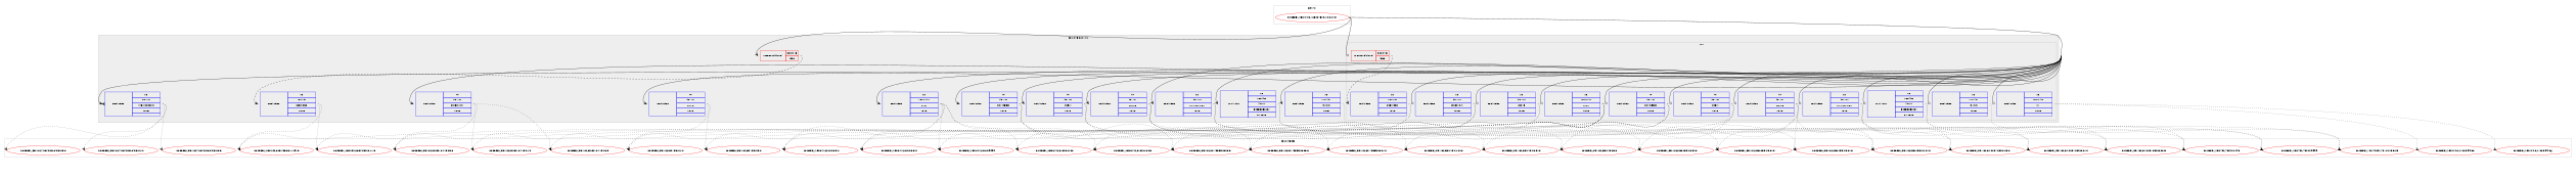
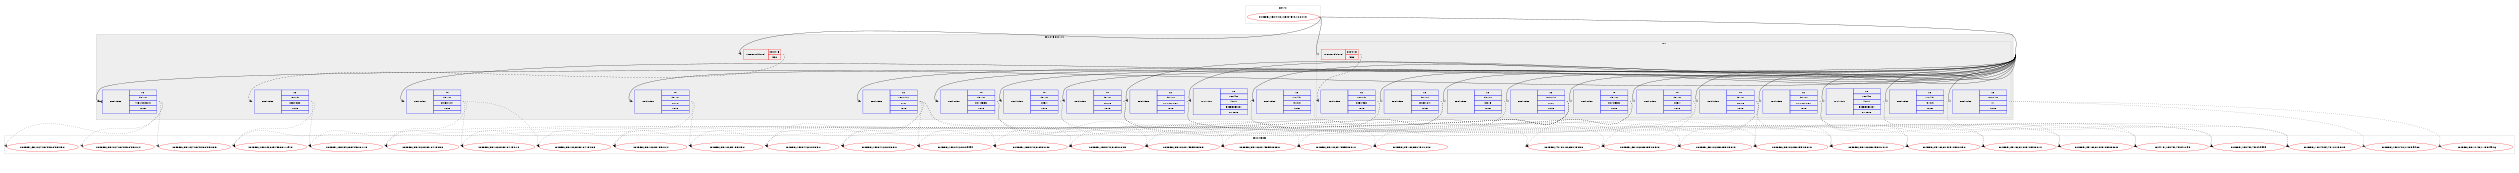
  digraph {
    compound=true
    concentrate=true
    fontname=Helvetica
    fontsize=10
    newrank=true
    rankdir=TB
    ranksep=1.5
    node [color=red fontname=Helvetica fontsize=10]
    edge [arrowhead=vee headport=w style=dotted tailport=e weight=100]
    n1 [label="portage://net-misc/x2goclient-4.1.2.1-r1" width=4]
    n2 [color=blue label=<<TABLE BORDER="0" CELLBORDER="1" CELLSPACING="0" CELLPADDING="4" WIDTH="220"><TR><TD ROWSPAN="6" CELLPADDING="30">pack_dep</TD></TR><TR><TD WIDTH="110">no</TD></TR><TR><TD>net-nds</TD></TR><TR><TD>openldap</TD></TR><TR><TD>none</TD></TR><TR><TD></TD></TR></TABLE>> shape=none]
    n3 [label=<<TABLE BORDER="0" CELLBORDER="1" CELLSPACING="0" CELLPADDING="4"><TR><TD ROWSPAN="3" CELLPADDING="10">use_conditional</TD></TR><TR><TD>positive</TD></TR><TR><TD>ldap</TD></TR></TABLE>> shape=none]
    n4 [color=blue label=<<TABLE BORDER="0" CELLBORDER="1" CELLSPACING="0" CELLPADDING="4" WIDTH="220"><TR><TD ROWSPAN="6" CELLPADDING="30">pack_dep</TD></TR><TR><TD WIDTH="110">no</TD></TR><TR><TD>dev-qt</TD></TR><TR><TD>linguist-tools</TD></TR><TR><TD>none</TD></TR><TR><TD></TD></TR></TABLE>> shape=none]
    n5 [color=blue label=<<TABLE BORDER="0" CELLBORDER="1" CELLSPACING="0" CELLPADDING="4" WIDTH="220"><TR><TD ROWSPAN="6" CELLPADDING="30">pack_dep</TD></TR><TR><TD WIDTH="110">no</TD></TR><TR><TD>dev-qt</TD></TR><TR><TD>qtcore</TD></TR><TR><TD>none</TD></TR><TR><TD></TD></TR></TABLE>> shape=none]
    n6 [color=blue label=<<TABLE BORDER="0" CELLBORDER="1" CELLSPACING="0" CELLPADDING="4" WIDTH="220"><TR><TD ROWSPAN="6" CELLPADDING="30">pack_dep</TD></TR><TR><TD WIDTH="110">no</TD></TR><TR><TD>dev-qt</TD></TR><TR><TD>qtgui</TD></TR><TR><TD>none</TD></TR><TR><TD></TD></TR></TABLE>> shape=none]
    n7 [color=blue label=<<TABLE BORDER="0" CELLBORDER="1" CELLSPACING="0" CELLPADDING="4" WIDTH="220"><TR><TD ROWSPAN="6" CELLPADDING="30">pack_dep</TD></TR><TR><TD WIDTH="110">no</TD></TR><TR><TD>dev-qt</TD></TR><TR><TD>qtnetwork</TD></TR><TR><TD>none</TD></TR><TR><TD></TD></TR></TABLE>> shape=none]
    n8 [color=blue label=<<TABLE BORDER="0" CELLBORDER="1" CELLSPACING="0" CELLPADDING="4" WIDTH="220"><TR><TD ROWSPAN="6" CELLPADDING="30">pack_dep</TD></TR><TR><TD WIDTH="110">no</TD></TR><TR><TD>dev-qt</TD></TR><TR><TD>qtsvg</TD></TR><TR><TD>none</TD></TR><TR><TD></TD></TR></TABLE>> shape=none]
    n9 [color=blue label=<<TABLE BORDER="0" CELLBORDER="1" CELLSPACING="0" CELLPADDING="4" WIDTH="220"><TR><TD ROWSPAN="6" CELLPADDING="30">pack_dep</TD></TR><TR><TD WIDTH="110">no</TD></TR><TR><TD>dev-qt</TD></TR><TR><TD>qtwidgets</TD></TR><TR><TD>none</TD></TR><TR><TD></TD></TR></TABLE>> shape=none]
    n10 [color=blue label=<<TABLE BORDER="0" CELLBORDER="1" CELLSPACING="0" CELLPADDING="4" WIDTH="220"><TR><TD ROWSPAN="6" CELLPADDING="30">pack_dep</TD></TR><TR><TD WIDTH="110">no</TD></TR><TR><TD>dev-qt</TD></TR><TR><TD>qtx11extras</TD></TR><TR><TD>none</TD></TR><TR><TD></TD></TR></TABLE>> shape=none]
    n11 [color=blue label=<<TABLE BORDER="0" CELLBORDER="1" CELLSPACING="0" CELLPADDING="4" WIDTH="220"><TR><TD ROWSPAN="6" CELLPADDING="30">pack_dep</TD></TR><TR><TD WIDTH="110">no</TD></TR><TR><TD>net-libs</TD></TR><TR><TD>libssh</TD></TR><TR><TD>greaterequal</TD></TR><TR><TD>0.7.5-r2</TD></TR></TABLE>> shape=none]
    n12 [color=blue label=<<TABLE BORDER="0" CELLBORDER="1" CELLSPACING="0" CELLPADDING="4" WIDTH="220"><TR><TD ROWSPAN="6" CELLPADDING="30">pack_dep</TD></TR><TR><TD WIDTH="110">no</TD></TR><TR><TD>net-print</TD></TR><TR><TD>cups</TD></TR><TR><TD>none</TD></TR><TR><TD></TD></TR></TABLE>> shape=none]
    n13 [color=blue label=<<TABLE BORDER="0" CELLBORDER="1" CELLSPACING="0" CELLPADDING="4" WIDTH="220"><TR><TD ROWSPAN="6" CELLPADDING="30">pack_dep</TD></TR><TR><TD WIDTH="110">no</TD></TR><TR><TD>x11-libs</TD></TR><TR><TD>libXpm</TD></TR><TR><TD>none</TD></TR><TR><TD></TD></TR></TABLE>> shape=none]
    n14 [color=blue label=<<TABLE BORDER="0" CELLBORDER="1" CELLSPACING="0" CELLPADDING="4" WIDTH="220"><TR><TD ROWSPAN="6" CELLPADDING="30">pack_dep</TD></TR><TR><TD WIDTH="110">no</TD></TR><TR><TD>net-nds</TD></TR><TR><TD>openldap</TD></TR><TR><TD>none</TD></TR><TR><TD></TD></TR></TABLE>> shape=none]
    n15 [label=<<TABLE BORDER="0" CELLBORDER="1" CELLSPACING="0" CELLPADDING="4"><TR><TD ROWSPAN="3" CELLPADDING="10">use_conditional</TD></TR><TR><TD>positive</TD></TR><TR><TD>ldap</TD></TR></TABLE>> shape=none]
    n16 [color=blue label=<<TABLE BORDER="0" CELLBORDER="1" CELLSPACING="0" CELLPADDING="4" WIDTH="220"><TR><TD ROWSPAN="6" CELLPADDING="30">pack_dep</TD></TR><TR><TD WIDTH="110">no</TD></TR><TR><TD>dev-qt</TD></TR><TR><TD>qtcore</TD></TR><TR><TD>none</TD></TR><TR><TD></TD></TR></TABLE>> shape=none]
    n17 [color=blue label=<<TABLE BORDER="0" CELLBORDER="1" CELLSPACING="0" CELLPADDING="4" WIDTH="220"><TR><TD ROWSPAN="6" CELLPADDING="30">pack_dep</TD></TR><TR><TD WIDTH="110">no</TD></TR><TR><TD>net-print</TD></TR><TR><TD>cups</TD></TR><TR><TD>none</TD></TR><TR><TD></TD></TR></TABLE>> shape=none]
    n18 [color=blue label=<<TABLE BORDER="0" CELLBORDER="1" CELLSPACING="0" CELLPADDING="4" WIDTH="220"><TR><TD ROWSPAN="6" CELLPADDING="30">pack_dep</TD></TR><TR><TD WIDTH="110">no</TD></TR><TR><TD>dev-qt</TD></TR><TR><TD>qtgui</TD></TR><TR><TD>none</TD></TR><TR><TD></TD></TR></TABLE>> shape=none]
    n19 [color=blue label=<<TABLE BORDER="0" CELLBORDER="1" CELLSPACING="0" CELLPADDING="4" WIDTH="220"><TR><TD ROWSPAN="6" CELLPADDING="30">pack_dep</TD></TR><TR><TD WIDTH="110">no</TD></TR><TR><TD>dev-qt</TD></TR><TR><TD>qtnetwork</TD></TR><TR><TD>none</TD></TR><TR><TD></TD></TR></TABLE>> shape=none]
    n20 [color=blue label=<<TABLE BORDER="0" CELLBORDER="1" CELLSPACING="0" CELLPADDING="4" WIDTH="220"><TR><TD ROWSPAN="6" CELLPADDING="30">pack_dep</TD></TR><TR><TD WIDTH="110">no</TD></TR><TR><TD>dev-qt</TD></TR><TR><TD>qtsvg</TD></TR><TR><TD>none</TD></TR><TR><TD></TD></TR></TABLE>> shape=none]
    n21 [color=blue label=<<TABLE BORDER="0" CELLBORDER="1" CELLSPACING="0" CELLPADDING="4" WIDTH="220"><TR><TD ROWSPAN="6" CELLPADDING="30">pack_dep</TD></TR><TR><TD WIDTH="110">no</TD></TR><TR><TD>dev-qt</TD></TR><TR><TD>qtwidgets</TD></TR><TR><TD>none</TD></TR><TR><TD></TD></TR></TABLE>> shape=none]
    n22 [color=blue label=<<TABLE BORDER="0" CELLBORDER="1" CELLSPACING="0" CELLPADDING="4" WIDTH="220"><TR><TD ROWSPAN="6" CELLPADDING="30">pack_dep</TD></TR><TR><TD WIDTH="110">no</TD></TR><TR><TD>dev-qt</TD></TR><TR><TD>qtx11extras</TD></TR><TR><TD>none</TD></TR><TR><TD></TD></TR></TABLE>> shape=none]
    n23 [color=blue label=<<TABLE BORDER="0" CELLBORDER="1" CELLSPACING="0" CELLPADDING="4" WIDTH="220"><TR><TD ROWSPAN="6" CELLPADDING="30">pack_dep</TD></TR><TR><TD WIDTH="110">no</TD></TR><TR><TD>net-libs</TD></TR><TR><TD>libssh</TD></TR><TR><TD>greaterequal</TD></TR><TR><TD>0.7.5-r2</TD></TR></TABLE>> shape=none]
    n24 [color=blue label=<<TABLE BORDER="0" CELLBORDER="1" CELLSPACING="0" CELLPADDING="4" WIDTH="220"><TR><TD ROWSPAN="6" CELLPADDING="30">pack_dep</TD></TR><TR><TD WIDTH="110">no</TD></TR><TR><TD>net-misc</TD></TR><TR><TD>nx</TD></TR><TR><TD>none</TD></TR><TR><TD></TD></TR></TABLE>> shape=none]
    n25 [color=blue label=<<TABLE BORDER="0" CELLBORDER="1" CELLSPACING="0" CELLPADDING="4" WIDTH="220"><TR><TD ROWSPAN="6" CELLPADDING="30">pack_dep</TD></TR><TR><TD WIDTH="110">no</TD></TR><TR><TD>x11-libs</TD></TR><TR><TD>libXpm</TD></TR><TR><TD>none</TD></TR><TR><TD></TD></TR></TABLE>> shape=none]
    n26 [label="portage://net-nds/openldap-2.4.49-r1" width=4]
    n27 [label="portage://net-nds/openldap-2.4.48" width=4]
    n28 [label="portage://dev-qt/linguist-tools-5.14.1" width=4]
    n29 [label="portage://dev-qt/linguist-tools-5.13.2" width=4]
    n30 [label="portage://dev-qt/linguist-tools-5.12.3" width=4]
    n31 [label="portage://dev-qt/qtcore-5.14.1-r1" width=4]
    n32 [label="portage://dev-qt/qtcore-5.13.2-r2" width=4]
    n33 [label="portage://dev-qt/qtcore-5.13.2-r1" width=4]
    n34 [label="portage://dev-qt/qtcore-5.12.3-r2" width=4]
    n35 [label="portage://dev-qt/qtgui-5.14.1-r2" width=4]
-   n36 [label="portage://dev-qt/qtgui-5.13.2" width=4]
-   n37 [label="portage://dev-qt/qtgui-5.12.3-r1" width=4]
+   n36 [label="portage://libXpm-qt/qtgui-5.13.2" width=4]
    n38 [label="portage://dev-qt/qtnetwork-5.14.1" width=4]
    n39 [label="portage://dev-qt/qtnetwork-5.13.2" width=4]
    n40 [label="portage://dev-qt/qtnetwork-5.12.3" width=4]
    n41 [label="portage://dev-qt/qtsvg-5.14.1" width=4]
    n42 [label="portage://dev-qt/qtsvg-5.13.2" width=4]
    n43 [label="portage://dev-qt/qtwidgets-5.14.1" width=4]
    n44 [label="portage://dev-qt/qtwidgets-5.13.2" width=4]
    n45 [label="portage://dev-qt/qtwidgets-5.12.3" width=4]
    n46 [label="portage://dev-qt/qtx11extras-5.14.1" width=4]
    n47 [label="portage://dev-qt/qtx11extras-0.13.2" width=4]
    n48 [label="portage://dev-qt/qtx11extras-5.12.3" width=4]
    n49 [label="portage://net-libs/libssh-9999" width=4]
-   n50 [label="portage://net-libs/libssh-0.9.3" width=4]
+   n50 [label="positive://net-libs/libssh-0.9.3" width=4]
    n51 [label="portage://net-print/cups-9999" width=4]
    n52 [label="portage://net-print/cups-2.3.1" width=4]
    n53 [label="portage://net-print/cups-2.3.0" width=4]
    n54 [label="portage://net-print/cups-2.2.13" width=4]
    n55 [label="portage://net-print/cups-2.2.12" width=4]
    n56 [label="portage://x11-libssh/libXpm-3.5.13" width=4]
    n57 [label="portage://net-misc/nx-3.5.99.22" width=4]
-   n58 [label="portage://net-misc/nx-3.5.99.16" width=4]
+   n58 [label="portage://dev-misc/nx-3.5.99.16" width=4]
    subgraph cluster_1 {
      color=gray
      label=<<i>ebuild</i>>
      rank=same
      n1
    }
    subgraph cluster_2 {
      color=gray
      label=<<i>dependencies</i>>
      subgraph cluster_3 {
        color=gray
        fillcolor="#eeeeee"
        label=<<i>compile</i>>
        style=filled
        subgraph sub_4 {
          color=gray
          fillcolor="#eeeeee"
          label=<<i>compile</i>>
          style=filled
          n3
          subgraph sub_5 {
            color=gray
            fillcolor="#eeeeee"
            label=<<i>compile</i>>
            style=filled
            n2
          }
        }
        subgraph sub_6 {
          color=gray
          fillcolor="#eeeeee"
          label=<<i>compile</i>>
          style=filled
          n4
        }
        subgraph sub_7 {
          color=gray
          fillcolor="#eeeeee"
          label=<<i>compile</i>>
          style=filled
          n5
        }
        subgraph sub_8 {
          color=gray
          fillcolor="#eeeeee"
          label=<<i>compile</i>>
          style=filled
          n6
        }
        subgraph sub_9 {
          color=gray
          fillcolor="#eeeeee"
          label=<<i>compile</i>>
          style=filled
          n7
        }
        subgraph sub_10 {
          color=gray
          fillcolor="#eeeeee"
          label=<<i>compile</i>>
          style=filled
          n8
        }
        subgraph sub_11 {
          color=gray
          fillcolor="#eeeeee"
          label=<<i>compile</i>>
          style=filled
          n9
        }
        subgraph sub_12 {
          color=gray
          fillcolor="#eeeeee"
          label=<<i>compile</i>>
          style=filled
          n10
        }
        subgraph sub_13 {
          color=gray
          fillcolor="#eeeeee"
          label=<<i>compile</i>>
          style=filled
          n11
        }
        subgraph sub_14 {
          color=gray
          fillcolor="#eeeeee"
          label=<<i>compile</i>>
          style=filled
          n12
        }
        subgraph sub_15 {
          color=gray
          fillcolor="#eeeeee"
          label=<<i>compile</i>>
          style=filled
          n13
        }
      }
      subgraph cluster_16 {
        color=gray
        fillcolor="#eeeeee"
        label=<<i>compile and run</i>>
        style=filled
      }
      subgraph cluster_17 {
        color=gray
        fillcolor="#eeeeee"
        label=<<i>run</i>>
        style=filled
        subgraph sub_18 {
          color=gray
          fillcolor="#eeeeee"
          label=<<i>run</i>>
          style=filled
          n15
          subgraph sub_19 {
            color=gray
            fillcolor="#eeeeee"
            label=<<i>run</i>>
            style=filled
            n14
          }
        }
        subgraph sub_20 {
          color=gray
          fillcolor="#eeeeee"
          label=<<i>run</i>>
          style=filled
          n16
        }
        subgraph sub_21 {
          color=gray
          fillcolor="#eeeeee"
          label=<<i>run</i>>
          style=filled
          n17
        }
        subgraph sub_22 {
          color=gray
          fillcolor="#eeeeee"
          label=<<i>run</i>>
          style=filled
          n18
        }
        subgraph sub_23 {
          color=gray
          fillcolor="#eeeeee"
          label=<<i>run</i>>
          style=filled
          n19
        }
        subgraph sub_24 {
          color=gray
          fillcolor="#eeeeee"
          label=<<i>run</i>>
          style=filled
          n20
        }
        subgraph sub_25 {
          color=gray
          fillcolor="#eeeeee"
          label=<<i>run</i>>
          style=filled
          n21
        }
        subgraph sub_26 {
          color=gray
          fillcolor="#eeeeee"
          label=<<i>run</i>>
          style=filled
          n22
        }
        subgraph sub_27 {
          color=gray
          fillcolor="#eeeeee"
          label=<<i>run</i>>
          style=filled
          n23
        }
        subgraph sub_28 {
          color=gray
          fillcolor="#eeeeee"
          label=<<i>run</i>>
          style=filled
          n24
        }
        subgraph sub_29 {
          color=gray
          fillcolor="#eeeeee"
          label=<<i>run</i>>
          style=filled
          n25
        }
      }
    }
    subgraph cluster_30 {
      color=gray
      label=<<i>candidates</i>>
      rank=same
      subgraph sub_31 {
        color=black
        label=<<i>candidates</i>>
        nodesep=1
        rank=same
        n26
        n27
      }
      subgraph sub_32 {
        color=black
        label=<<i>candidates</i>>
        nodesep=1
        rank=same
        n28
        n29
        n30
      }
      subgraph sub_33 {
        color=black
        label=<<i>candidates</i>>
        nodesep=1
        rank=same
        n31
        n32
        n33
        n34
      }
      subgraph sub_34 {
        color=black
        label=<<i>candidates</i>>
        nodesep=1
        rank=same
        n35
        n36
-       n37
      }
      subgraph sub_35 {
        color=black
        label=<<i>candidates</i>>
        nodesep=1
        rank=same
        n38
        n39
        n40
      }
      subgraph sub_36 {
        color=black
        label=<<i>candidates</i>>
        nodesep=1
        rank=same
        n41
        n42
      }
      subgraph sub_37 {
        color=black
        label=<<i>candidates</i>>
        nodesep=1
        rank=same
        n43
        n44
        n45
      }
      subgraph sub_38 {
        color=black
        label=<<i>candidates</i>>
        nodesep=1
        rank=same
        n46
        n47
        n48
      }
      subgraph sub_39 {
        color=black
        label=<<i>candidates</i>>
        nodesep=1
        rank=same
        n49
        n50
      }
      subgraph sub_40 {
        color=black
        label=<<i>candidates</i>>
        nodesep=1
        rank=same
        n51
        n52
        n53
        n54
        n55
      }
      subgraph sub_41 {
        color=black
        label=<<i>candidates</i>>
        nodesep=1
        rank=same
        n56
      }
      subgraph sub_42 {
        color=black
        label=<<i>candidates</i>>
        nodesep=1
        rank=same
        n26
        n27
      }
      subgraph sub_43 {
        color=black
        label=<<i>candidates</i>>
        nodesep=1
        rank=same
        n31
        n32
        n33
        n34
      }
      subgraph sub_44 {
        color=black
        label=<<i>candidates</i>>
        nodesep=1
        rank=same
        n49
        n50
      }
      subgraph sub_45 {
        color=black
        label=<<i>candidates</i>>
        nodesep=1
        rank=same
        n35
        n36
-       n37
      }
      subgraph sub_46 {
        color=black
        label=<<i>candidates</i>>
        nodesep=1
        rank=same
        n38
        n39
        n40
      }
      subgraph sub_47 {
        color=black
        label=<<i>candidates</i>>
        nodesep=1
        rank=same
        n41
        n42
      }
      subgraph sub_48 {
        color=black
        label=<<i>candidates</i>>
        nodesep=1
        rank=same
        n43
        n44
        n45
      }
      subgraph sub_49 {
        color=black
        label=<<i>candidates</i>>
        nodesep=1
        rank=same
        n46
        n47
        n48
      }
      subgraph sub_50 {
        color=black
        label=<<i>candidates</i>>
        nodesep=1
        rank=same
        n57
        n58
      }
      subgraph sub_51 {
        color=black
        label=<<i>candidates</i>>
        nodesep=1
        rank=same
        n51
        n52
        n53
        n54
        n55
      }
      subgraph sub_52 {
        color=black
        label=<<i>candidates</i>>
        nodesep=1
        rank=same
        n56
      }
    }
    n1 -> n3 [style=solid weight=20]
    n1 -> n4 [style=solid weight=20]
    n1 -> n5 [style=solid weight=20]
    n1 -> n6 [style=solid weight=20]
    n1 -> n7 [style=solid weight=20]
    n1 -> n8 [style=solid weight=20]
    n1 -> n9 [style=solid weight=20]
    n1 -> n10 [style=solid weight=20]
    n1 -> n11 [style=solid weight=20]
    n1 -> n12 [style=solid weight=20]
    n1 -> n13 [style=solid weight=20]
    n1 -> n15 [arrowhead=odot style=solid weight=20]
    n1 -> n16 [arrowhead=odot style=solid weight=20]
    n1 -> n17 [arrowhead=odot style=solid weight=20]
    n1 -> n18 [arrowhead=odot style=solid weight=20]
    n1 -> n19 [arrowhead=odot style=solid weight=20]
    n1 -> n20 [arrowhead=odot style=solid weight=20]
    n1 -> n21 [arrowhead=odot style=solid weight=20]
    n1 -> n22 [arrowhead=odot style=solid weight=20]
    n1 -> n23 [arrowhead=odot style=solid weight=20]
    n1 -> n24 [arrowhead=odot style=solid weight=20]
    n1 -> n25 [arrowhead=odot style=solid weight=20]
    n2 -> n26
    n2 -> n27
    n3 -> n2 [style=dashed weight=20]
    n4 -> n28
    n4 -> n29
    n4 -> n30
    n5 -> n31
    n5 -> n32
    n5 -> n33
    n5 -> n34
    n6 -> n35
    n6 -> n36
-   n6 -> n37
    n7 -> n38
    n7 -> n39
    n7 -> n40
    n8 -> n41
    n8 -> n42
    n9 -> n43
    n9 -> n44
    n9 -> n45
    n10 -> n46
    n10 -> n47
    n10 -> n48
    n11 -> n49
    n11 -> n50
    n12 -> n51
    n12 -> n52
    n12 -> n53
    n12 -> n54
    n12 -> n55
    n13 -> n56
    n14 -> n26
    n14 -> n27
    n15 -> n14 [style=dashed weight=20]
    n16 -> n31
    n16 -> n32
    n16 -> n33
    n16 -> n34
    n17 -> n51
    n17 -> n52
    n17 -> n53
    n17 -> n54
    n17 -> n55
    n18 -> n35
    n18 -> n36
-   n18 -> n37
    n19 -> n38
    n19 -> n39
    n19 -> n40
    n20 -> n41
    n20 -> n42
    n21 -> n43
    n21 -> n44
    n21 -> n45
    n22 -> n46
    n22 -> n47
    n22 -> n48
    n23 -> n49
    n23 -> n50
    n24 -> n57
    n24 -> n58
    n25 -> n56
  }
